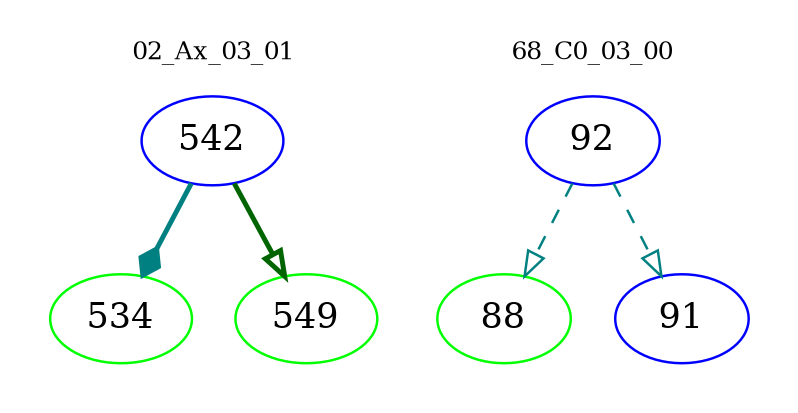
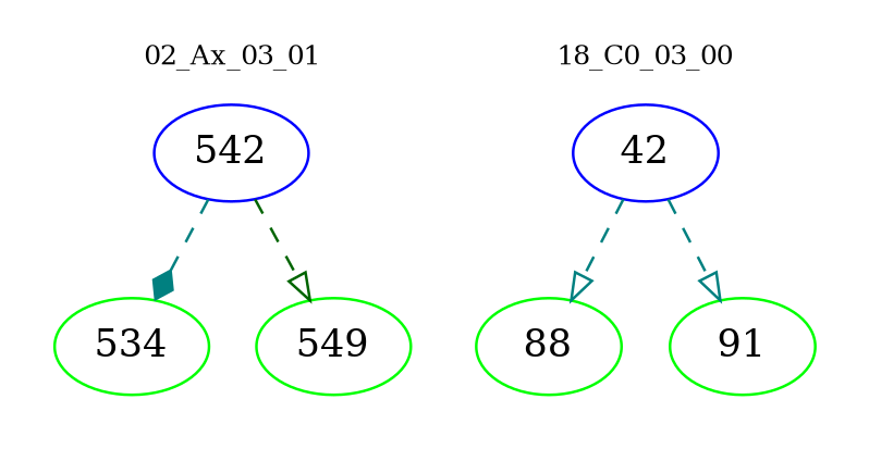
  digraph {
    node [color=green]
    edge [arrowhead=onormal color=teal style=bold]
    n1 [color=blue label=542]
    n2 [label=534]
    n3 [label=549]
-   n4 [color=blue label=92]
+   n4 [color=blue label=42]
    n5 [label=88]
-   n6 [color=blue label=91]
+   n6 [label=91]
    subgraph cluster_1 {
      color=white
      fontsize=10
      label="02_Ax_03_01"
      n1
      n2
      n3
    }
    subgraph cluster_2 {
      color=white
      fontsize=10
-     label="68_C0_03_00"
+     label="18_C0_03_00"
      n4
      n5
      n6
    }
-   n1 -> n2 [arrowhead=diamond]
-   n1 -> n3 [color=darkgreen]
+   n1 -> n2 [arrowhead=diamond style=dashed]
+   n1 -> n3 [color=darkgreen style=dashed]
    n4 -> n5 [style=dashed]
    n4 -> n6 [style=dashed]
  }
